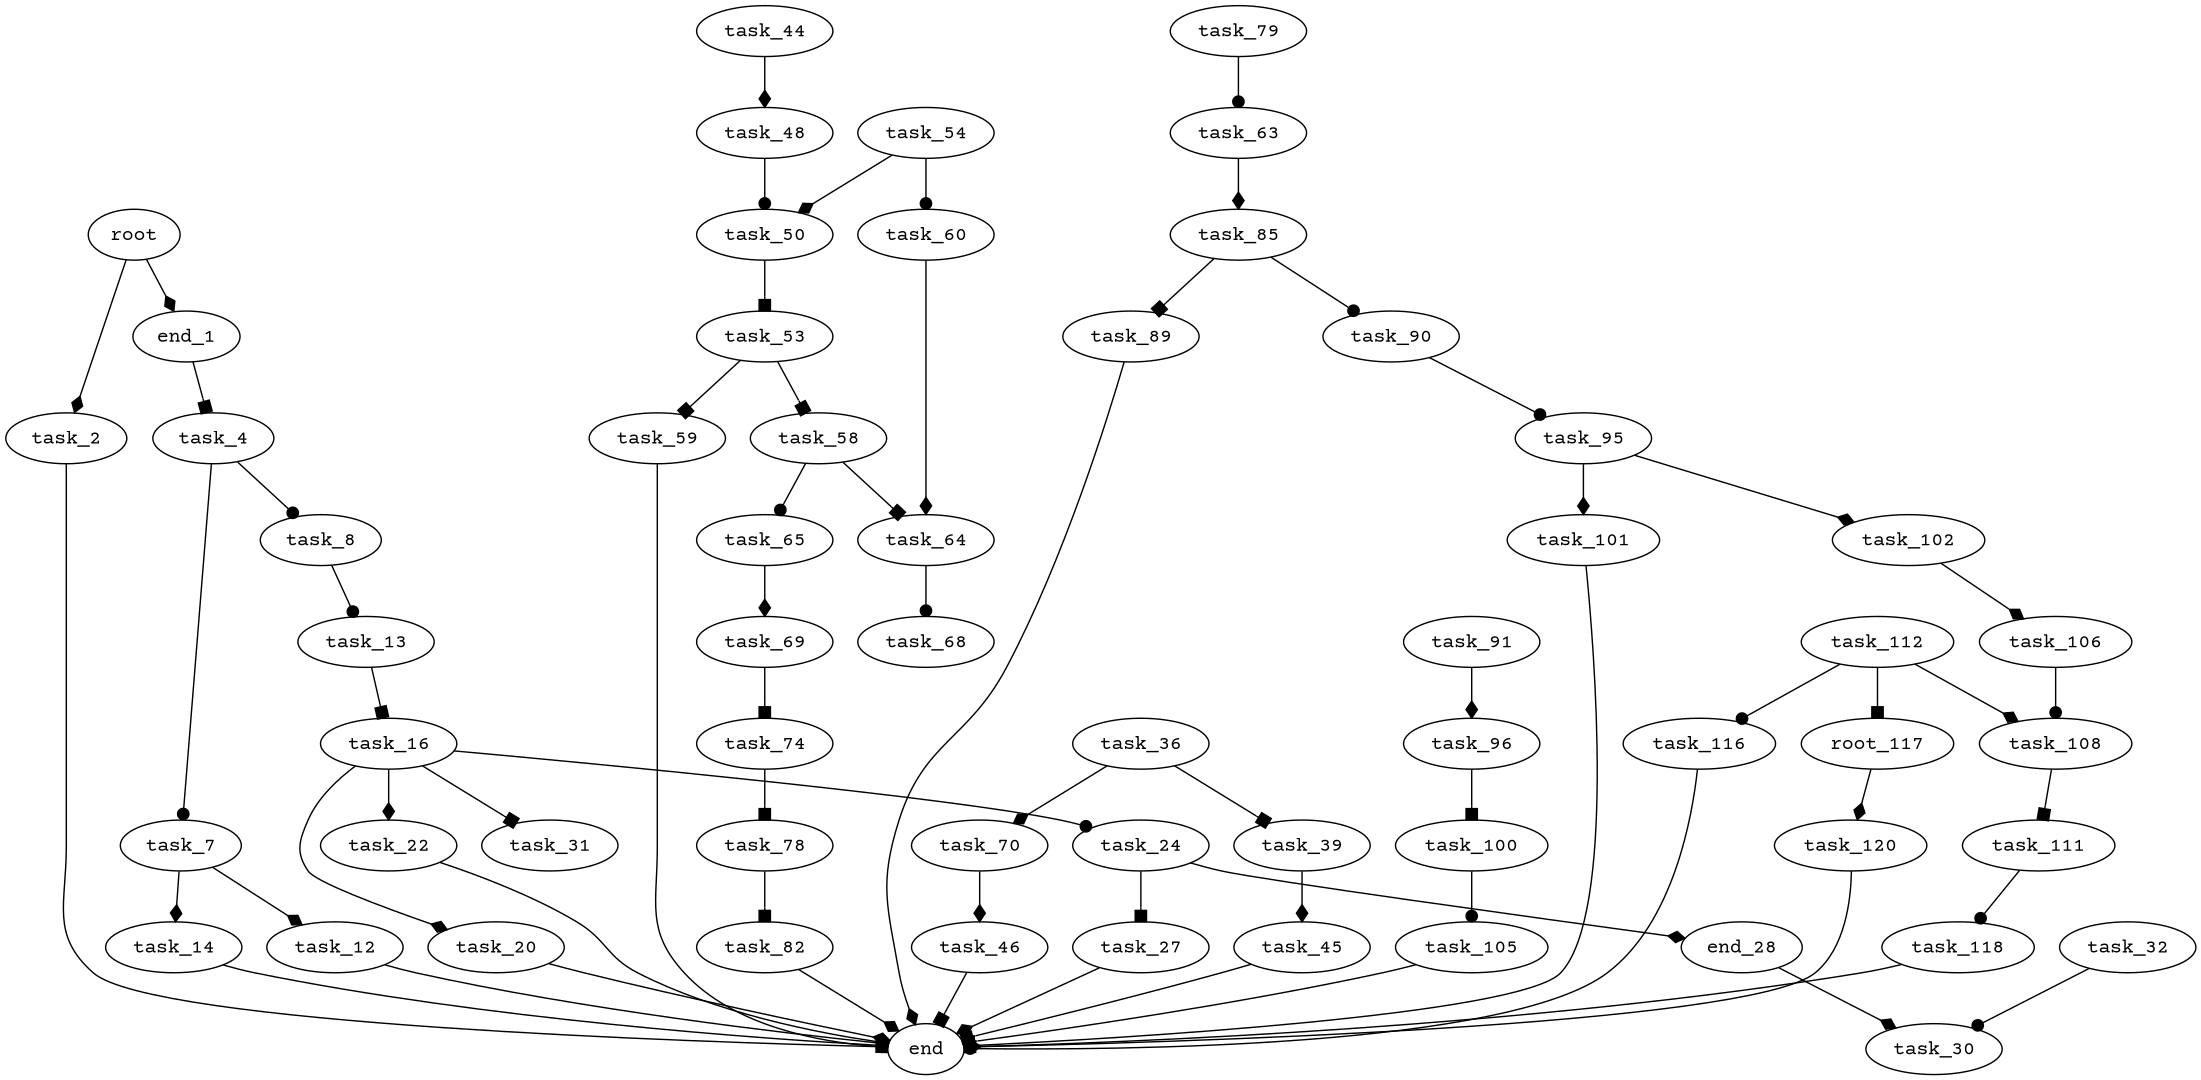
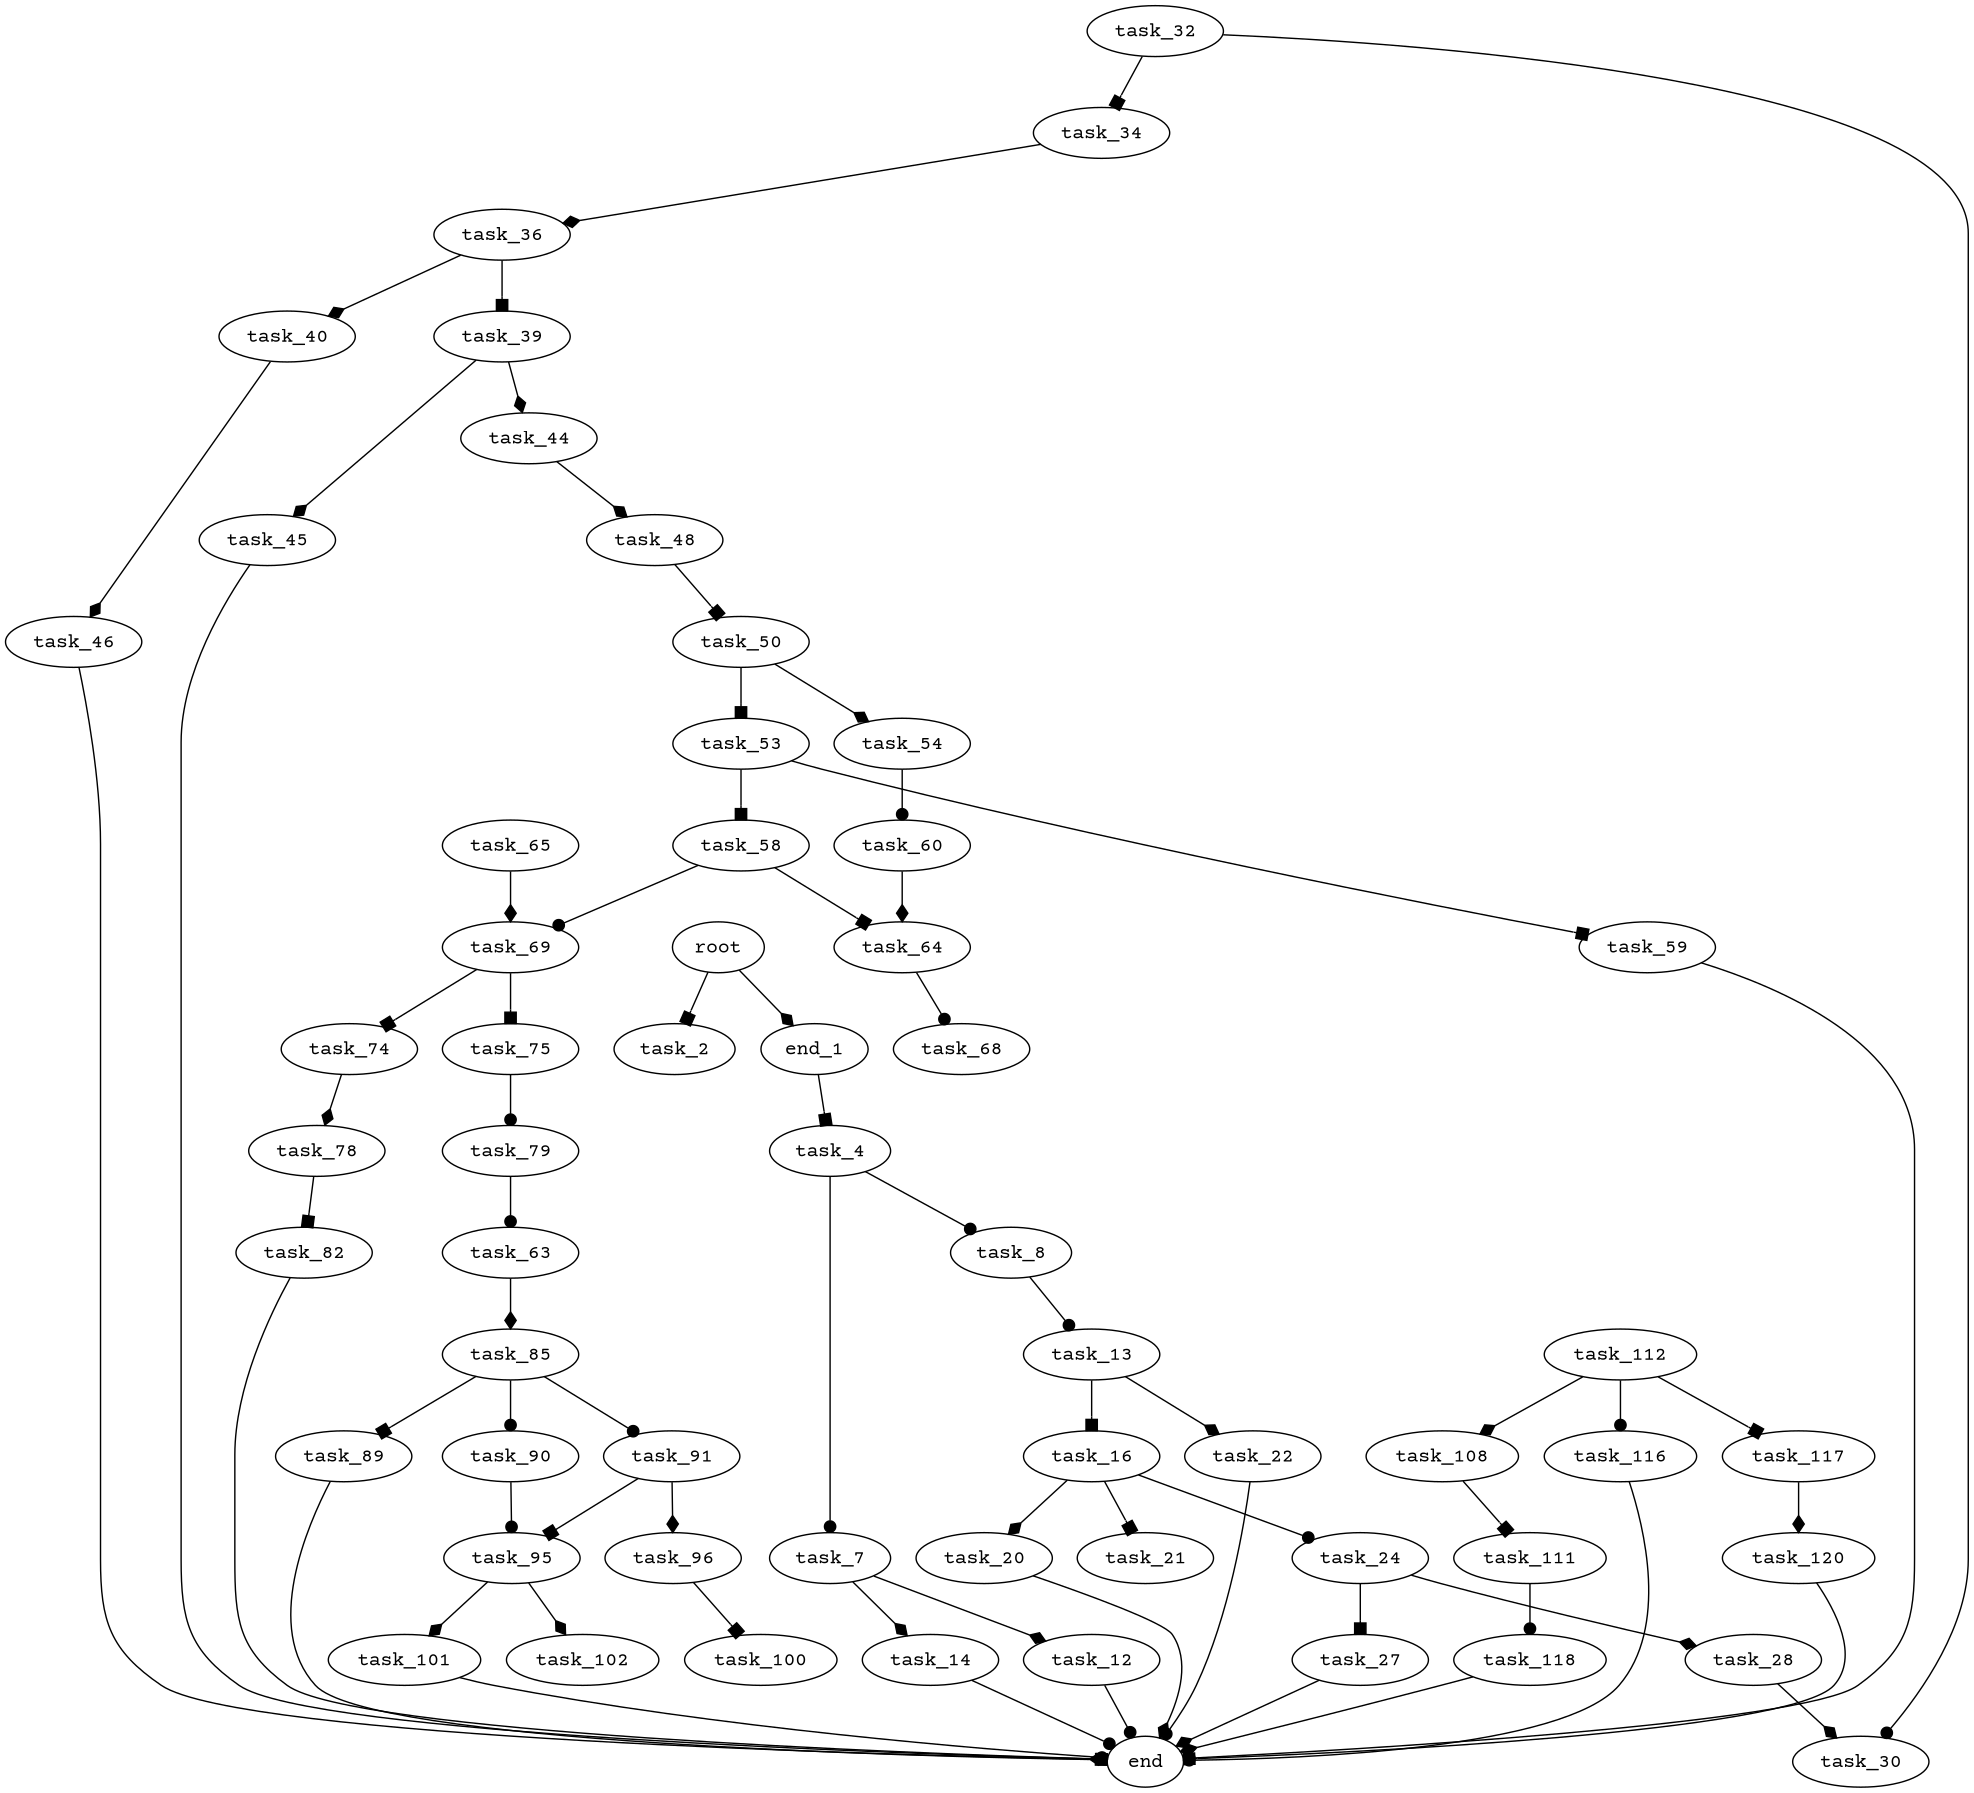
  digraph {
    fontname="Courier Prime"
    node [fontname="Courier Prime"]
    edge [arrowhead=diamond fontname="Courier Prime"]
    n1 [label=end_1]
    root
    task_2
    task_4
    end
    task_7
    task_8
    task_12
    task_14
    task_13
    task_16
    task_20
-   task_21 [label=task_31]
+   task_21
    task_22
    task_24
    task_27
-   task_28 [label=end_28]
+   task_28
    task_30
    task_32
+   task_34
    task_36
    task_39
-   task_40 [label=task_70]
+   task_40
    task_44
    task_45
    task_46
    task_48
    task_50
    task_53
    task_54
    task_58
    task_59
    task_60
    task_64
    task_65
    task_68
    task_69
    task_74
+   task_75
    task_78
    task_79
    task_82
    n43 [label=task_63]
    task_85
    task_89
    task_90
    task_91
    task_95
    task_96
    task_101
    task_102
    task_100
-   task_106
-   task_105
    task_108
    task_111
    task_118
    task_112
    task_116
-   task_117 [label=root_117]
+   task_117
    task_120
    n1 -> task_4 [arrowhead=box]
    root -> n1
-   root -> task_2
-   task_2 -> end [arrowhead=box]
+   root -> task_2 [arrowhead=box]
    task_4 -> task_7 [arrowhead=dot]
    task_4 -> task_8 [arrowhead=dot]
    task_7 -> task_12
    task_7 -> task_14
    task_8 -> task_13 [arrowhead=dot]
    task_12 -> end [arrowhead=dot]
    task_14 -> end [arrowhead=dot]
    task_13 -> task_16 [arrowhead=box]
    task_16 -> task_20
    task_16 -> task_21 [arrowhead=box]
-   task_16 -> task_22
+   task_13 -> task_22
    task_16 -> task_24 [arrowhead=dot]
    task_20 -> end
    task_22 -> end [arrowhead=dot]
    task_24 -> task_27 [arrowhead=box]
    task_24 -> task_28
    task_27 -> end
    task_28 -> task_30
    task_32 -> task_30 [arrowhead=dot]
+   task_32 -> task_34 [arrowhead=box]
+   task_34 -> task_36
    task_36 -> task_39 [arrowhead=box]
    task_36 -> task_40
+   task_39 -> task_44
    task_39 -> task_45
    task_40 -> task_46
    task_44 -> task_48
    task_45 -> end [arrowhead=box]
    task_46 -> end [arrowhead=box]
-   task_48 -> task_50 [arrowhead=dot]
+   task_48 -> task_50 [arrowhead=box]
    task_50 -> task_53 [arrowhead=box]
-   task_54 -> task_50
+   task_50 -> task_54
    task_53 -> task_58 [arrowhead=box]
    task_53 -> task_59 [arrowhead=box]
    task_54 -> task_60 [arrowhead=dot]
    task_58 -> task_64 [arrowhead=box]
-   task_58 -> task_65 [arrowhead=dot]
+   task_58 -> task_69 [arrowhead=dot]
    task_59 -> end [arrowhead=dot]
    task_60 -> task_64
    task_64 -> task_68 [arrowhead=dot]
    task_65 -> task_69
    task_69 -> task_74 [arrowhead=box]
-   task_74 -> task_78 [arrowhead=box]
+   task_69 -> task_75 [arrowhead=box]
+   task_74 -> task_78
+   task_75 -> task_79 [arrowhead=dot]
    task_78 -> task_82 [arrowhead=box]
    task_79 -> n43 [arrowhead=dot]
    task_82 -> end
    n43 -> task_85
    task_85 -> task_89 [arrowhead=box]
    task_85 -> task_90 [arrowhead=dot]
+   task_85 -> task_91 [arrowhead=dot]
    task_89 -> end
    task_90 -> task_95 [arrowhead=dot]
+   task_91 -> task_95 [arrowhead=box]
    task_91 -> task_96
    task_95 -> task_101
    task_95 -> task_102
    task_96 -> task_100 [arrowhead=box]
    task_101 -> end [arrowhead=dot]
-   task_102 -> task_106
-   task_100 -> task_105 [arrowhead=dot]
-   task_106 -> task_108 [arrowhead=dot]
-   task_105 -> end [arrowhead=box]
    task_108 -> task_111 [arrowhead=box]
    task_111 -> task_118 [arrowhead=dot]
    task_118 -> end
    task_112 -> task_108
    task_112 -> task_116 [arrowhead=dot]
    task_112 -> task_117 [arrowhead=box]
    task_116 -> end [arrowhead=dot]
    task_117 -> task_120
    task_120 -> end [arrowhead=box]
  }
